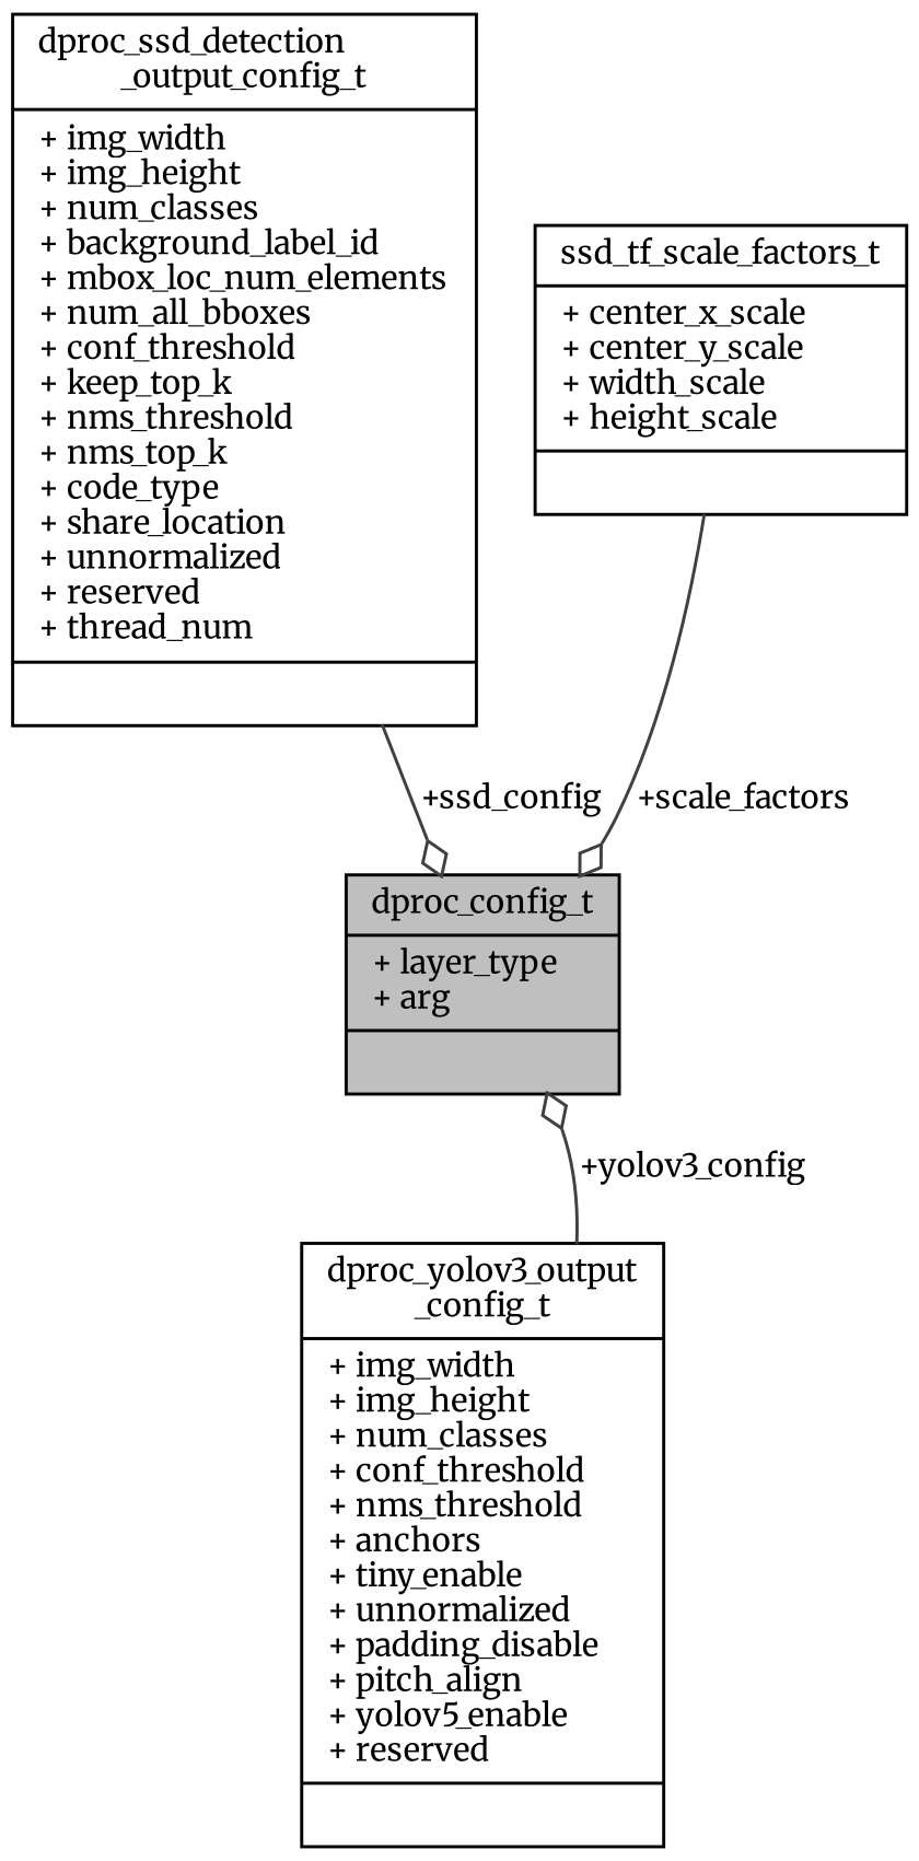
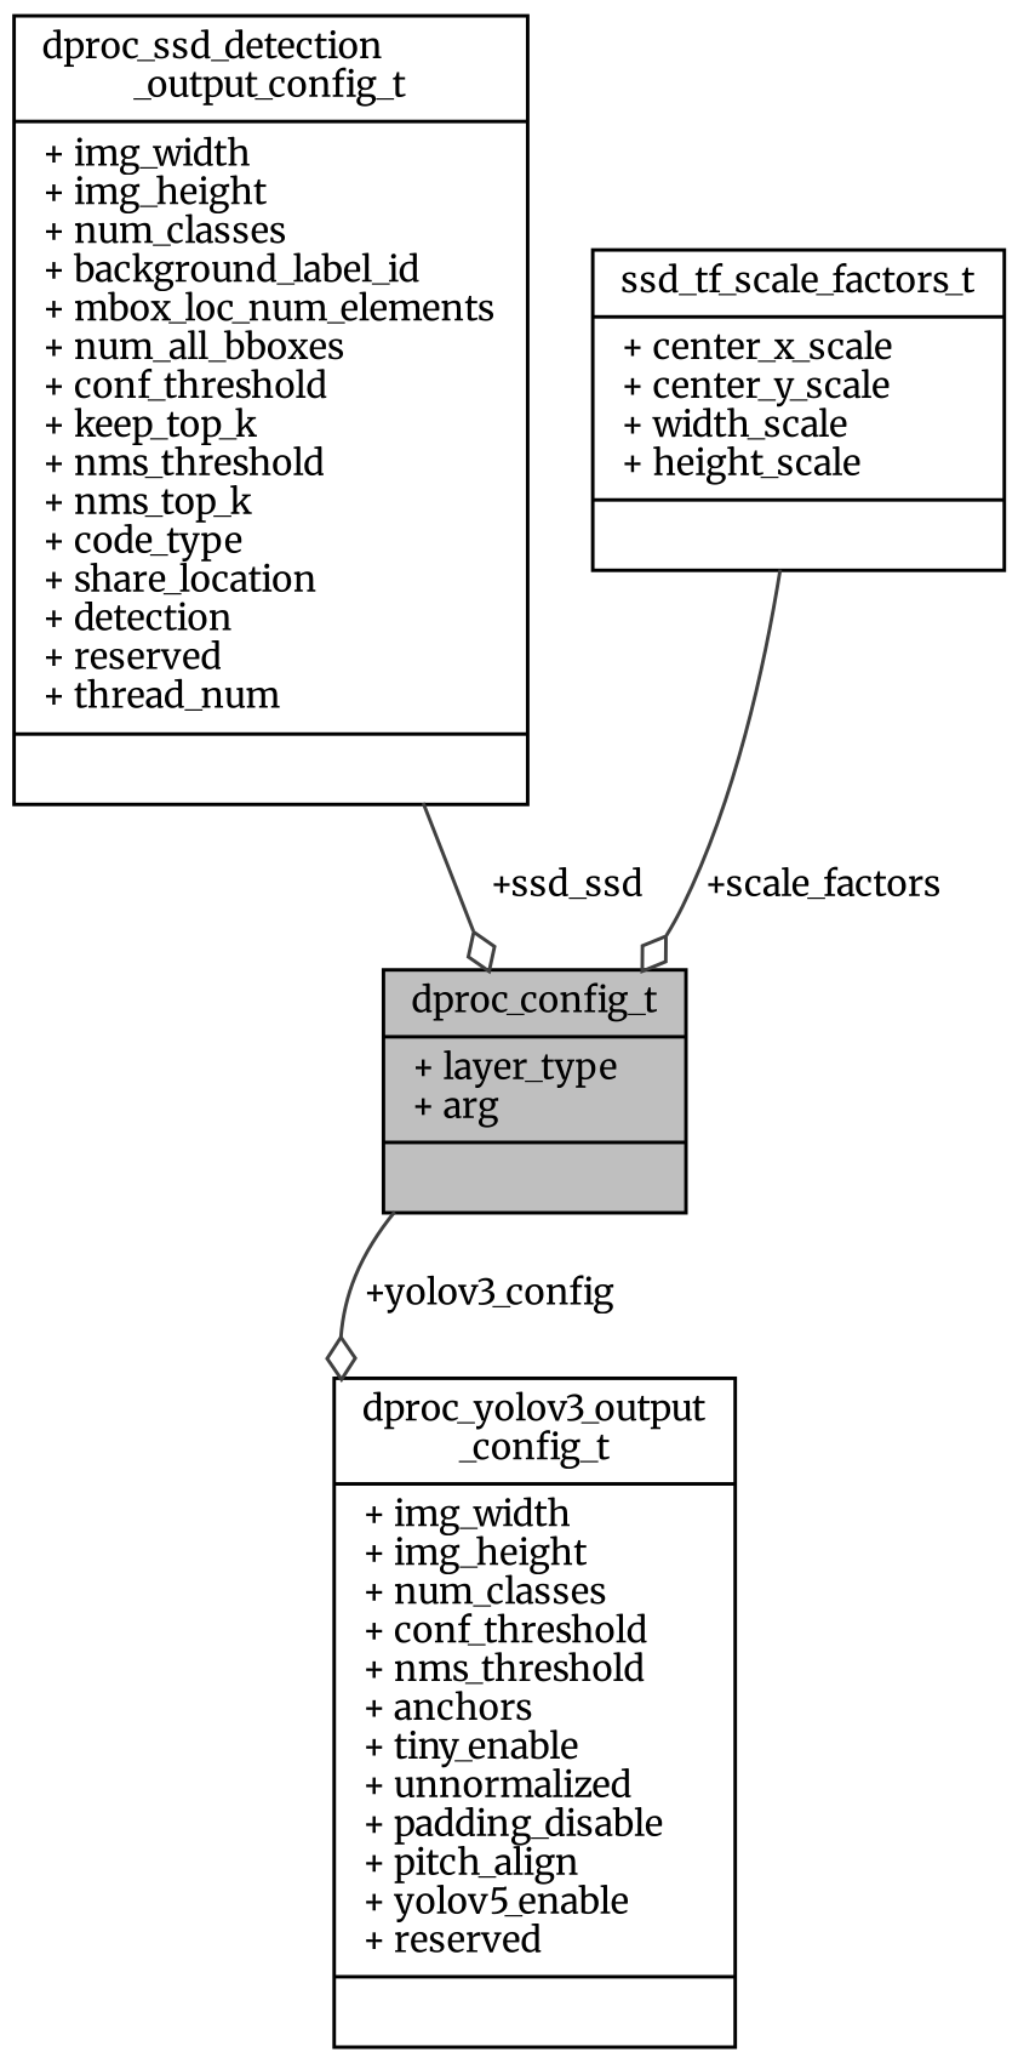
  digraph {
    fontname=Merriweather
    node [color=black fontname=Merriweather fontsize=10 shape=record]
    edge [arrowhead=odiamond color=grey25 fontname=Merriweather fontsize=10 labelfontname=Helvetica labelfontsize=10 style=solid]
    n1 [fillcolor=grey75 fontcolor=black height=0.2 label="{dproc_config_t\n|+ layer_type\l+ arg\l|}" style=filled width=0.4]
-   n2 [height=0.2 label="{dproc_ssd_detection\l_output_config_t\n|+ img_width\l+ img_height\l+ num_classes\l+ background_label_id\l+ mbox_loc_num_elements\l+ num_all_bboxes\l+ conf_threshold\l+ keep_top_k\l+ nms_threshold\l+ nms_top_k\l+ code_type\l+ share_location\l+ unnormalized\l+ reserved\l+ thread_num\l|}" width=0.4]
+   n2 [height=0.2 label="{dproc_ssd_detection\l_output_config_t\n|+ img_width\l+ img_height\l+ num_classes\l+ background_label_id\l+ mbox_loc_num_elements\l+ num_all_bboxes\l+ conf_threshold\l+ keep_top_k\l+ nms_threshold\l+ nms_top_k\l+ code_type\l+ share_location\l+ detection\l+ reserved\l+ thread_num\l|}" width=0.4]
    n3 [height=0.2 label="{ssd_tf_scale_factors_t\n|+ center_x_scale\l+ center_y_scale\l+ width_scale\l+ height_scale\l|}" width=0.4]
    n4 [height=0.2 label="{dproc_yolov3_output\l_config_t\n|+ img_width\l+ img_height\l+ num_classes\l+ conf_threshold\l+ nms_threshold\l+ anchors\l+ tiny_enable\l+ unnormalized\l+ padding_disable\l+ pitch_align\l+ yolov5_enable\l+ reserved\l|}" width=0.4]
-   n2 -> n1 [label=" +ssd_config"]
+   n2 -> n1 [label=" +ssd_ssd"]
    n3 -> n1 [label=" +scale_factors"]
-   n4 -> n1 [label=" +yolov3_config"]
+   n1 -> n4 [label=" +yolov3_config"]
  }
